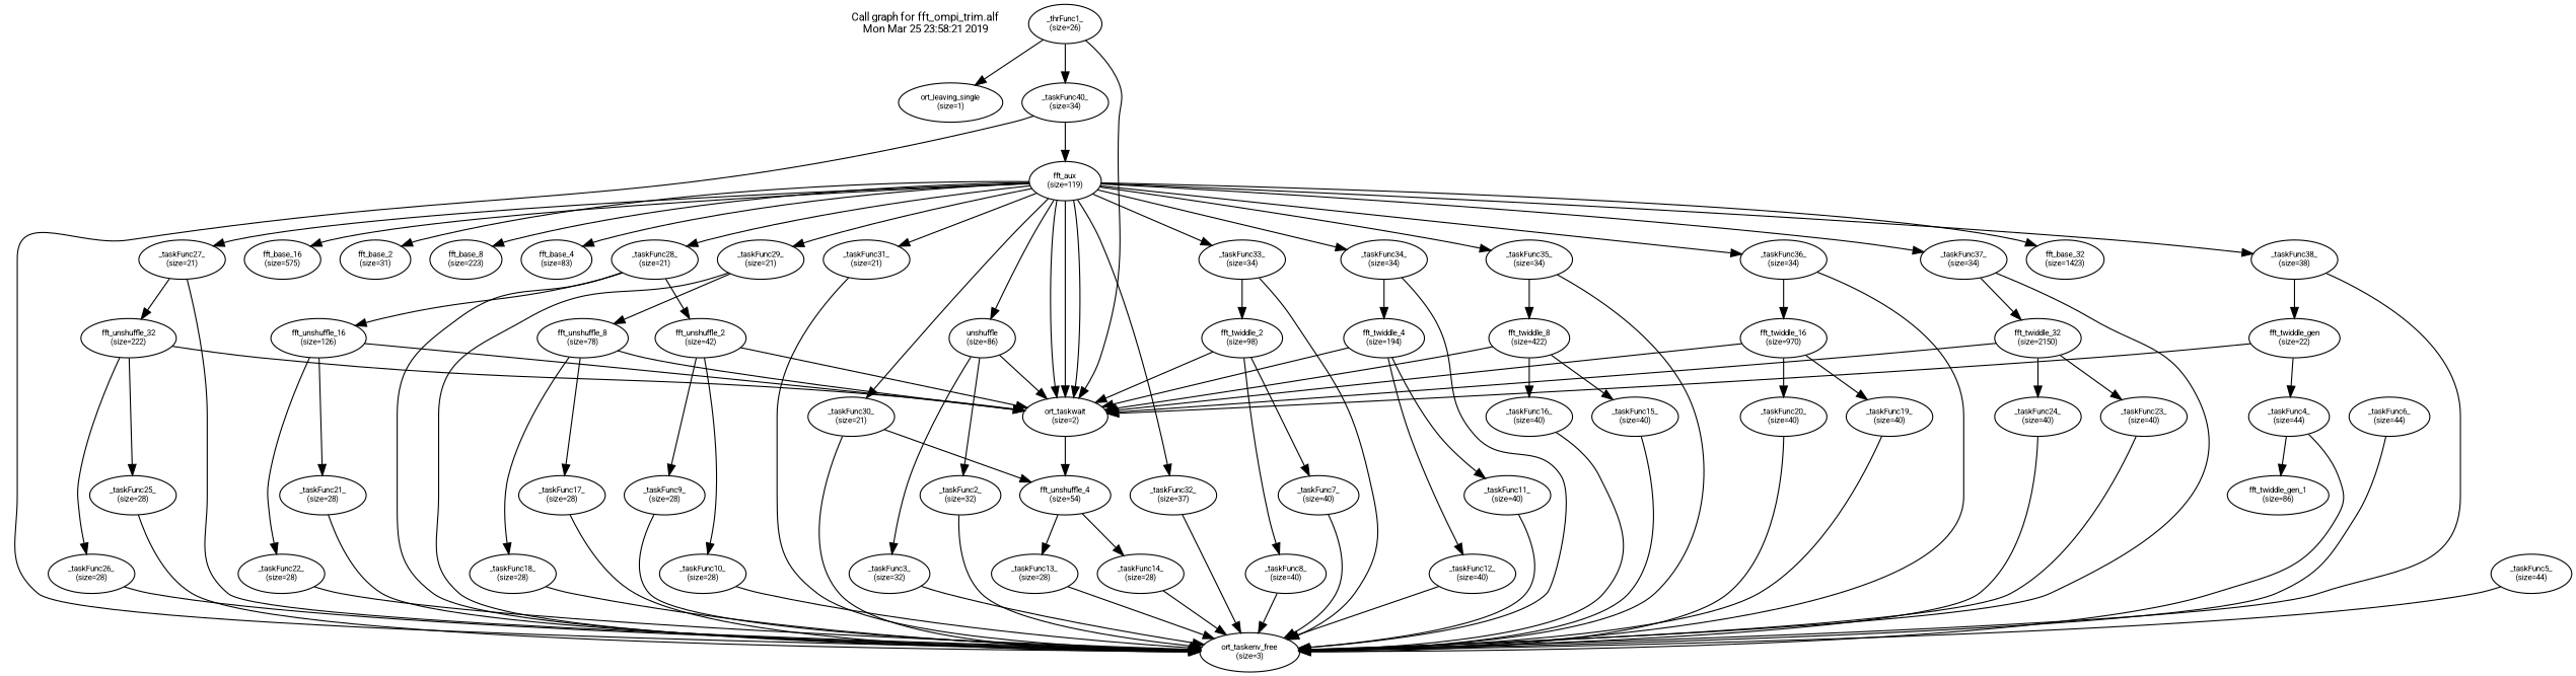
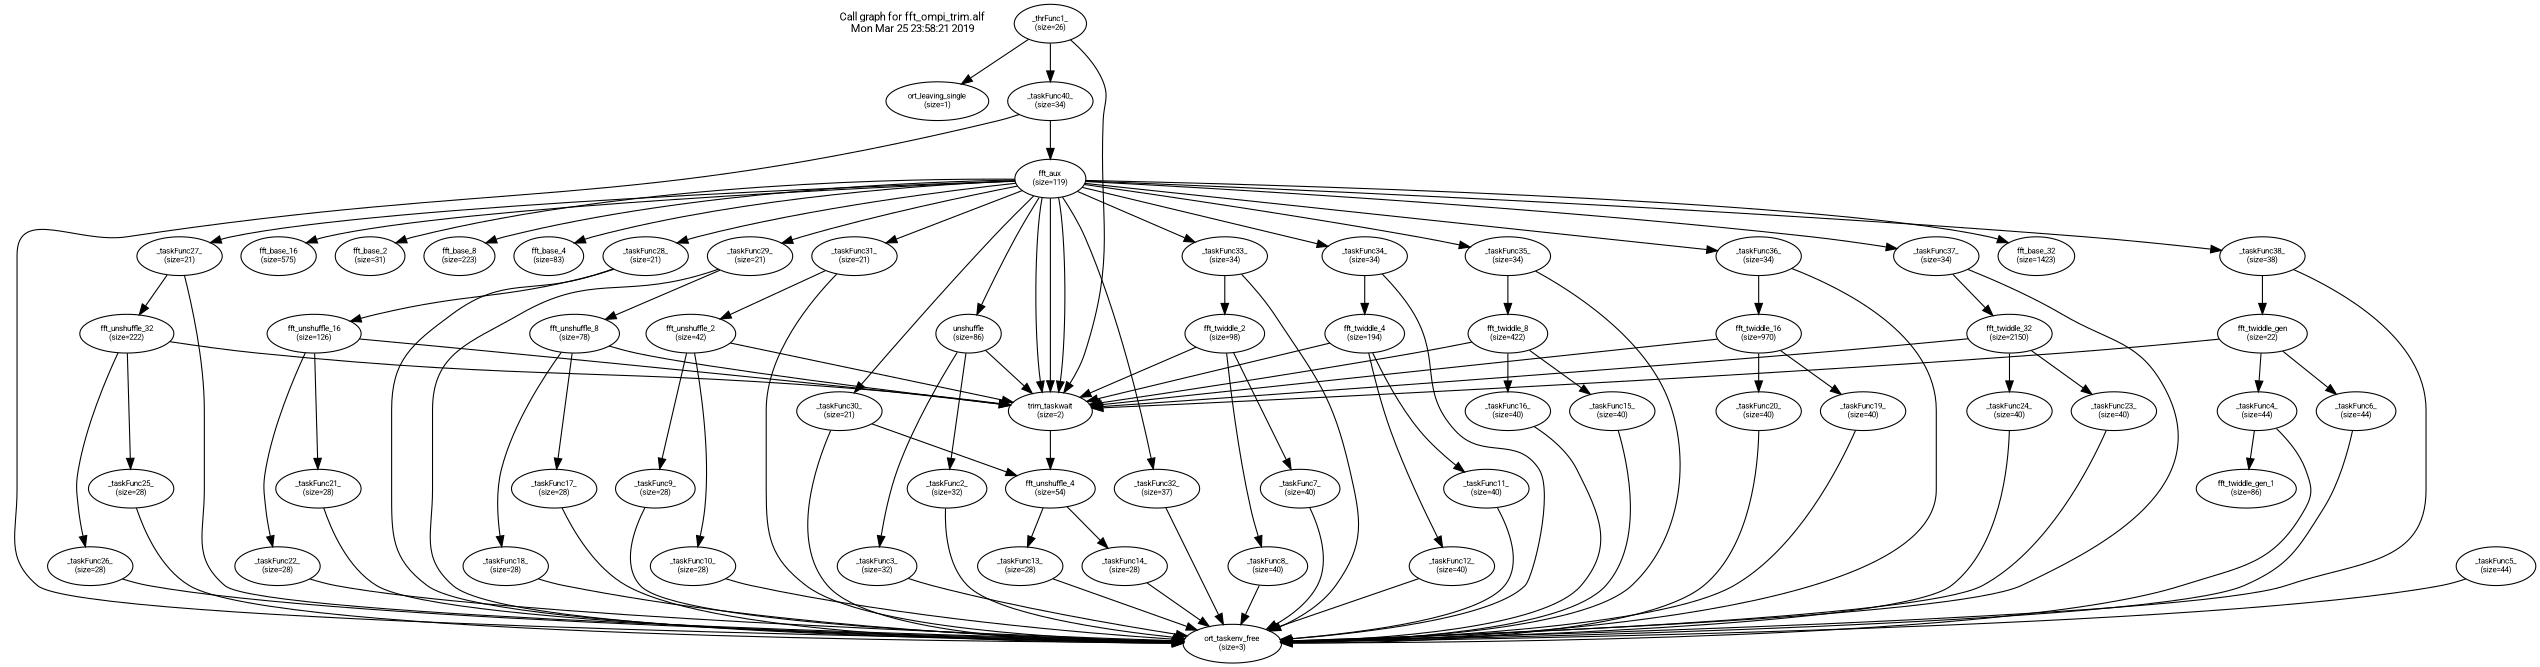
  digraph {
    fontname=Roboto
    rankdir=TB
    node [fontname=Roboto fontsize=7]
    edge [fontname=Roboto]
    "Call graph for fft_ompi_trim.alf\nMon Mar 25 23:58:21 2019" [fontsize=10 shape=plaintext]
    n2 [label="_thrFunc1_\n(size=26)"]
    n3 [label="ort_leaving_single\n(size=1)"]
-   n4 [label="ort_taskwait\n(size=2)"]
+   n4 [label="trim_taskwait\n(size=2)"]
    n5 [label="_taskFunc40_\n(size=34)"]
    n6 [label="fft_unshuffle_4\n(size=54)"]
    n7 [label="fft_aux\n(size=119)"]
    n8 [label="ort_taskenv_free\n(size=3)"]
    n9 [label="fft_base_32\n(size=1423)"]
    n10 [label="fft_base_16\n(size=575)"]
    n11 [label="fft_base_2\n(size=31)"]
    n12 [label="fft_base_8\n(size=223)"]
    n13 [label="fft_base_4\n(size=83)"]
    n14 [label="_taskFunc27_\n(size=21)"]
    n15 [label="_taskFunc28_\n(size=21)"]
    n16 [label="_taskFunc29_\n(size=21)"]
    n17 [label="_taskFunc30_\n(size=21)"]
    n18 [label="_taskFunc31_\n(size=21)"]
    n19 [label="unshuffle\n(size=86)"]
    n20 [label="_taskFunc32_\n(size=37)"]
    n21 [label="_taskFunc33_\n(size=34)"]
    n22 [label="_taskFunc34_\n(size=34)"]
    n23 [label="_taskFunc35_\n(size=34)"]
    n24 [label="_taskFunc36_\n(size=34)"]
    n25 [label="_taskFunc37_\n(size=34)"]
    n26 [label="_taskFunc38_\n(size=38)"]
    n27 [label="fft_unshuffle_32\n(size=222)"]
    n28 [label="fft_unshuffle_16\n(size=126)"]
    n29 [label="fft_unshuffle_8\n(size=78)"]
    n30 [label="fft_unshuffle_2\n(size=42)"]
    n31 [label="_taskFunc2_\n(size=32)"]
    n32 [label="_taskFunc3_\n(size=32)"]
    n33 [label="fft_twiddle_2\n(size=98)"]
    n34 [label="fft_twiddle_4\n(size=194)"]
    n35 [label="fft_twiddle_8\n(size=422)"]
    n36 [label="fft_twiddle_16\n(size=970)"]
    n37 [label="fft_twiddle_32\n(size=2150)"]
    n38 [label="fft_twiddle_gen\n(size=22)"]
    n39 [label="_taskFunc25_\n(size=28)"]
    n40 [label="_taskFunc26_\n(size=28)"]
    n41 [label="_taskFunc21_\n(size=28)"]
    n42 [label="_taskFunc22_\n(size=28)"]
    n43 [label="_taskFunc17_\n(size=28)"]
    n44 [label="_taskFunc18_\n(size=28)"]
    n45 [label="_taskFunc13_\n(size=28)"]
    n46 [label="_taskFunc14_\n(size=28)"]
    n47 [label="_taskFunc9_\n(size=28)"]
    n48 [label="_taskFunc10_\n(size=28)"]
    n49 [label="_taskFunc7_\n(size=40)"]
    n50 [label="_taskFunc8_\n(size=40)"]
    n51 [label="_taskFunc11_\n(size=40)"]
    n52 [label="_taskFunc12_\n(size=40)"]
    n53 [label="_taskFunc15_\n(size=40)"]
    n54 [label="_taskFunc16_\n(size=40)"]
    n55 [label="_taskFunc19_\n(size=40)"]
    n56 [label="_taskFunc20_\n(size=40)"]
    n57 [label="_taskFunc23_\n(size=40)"]
    n58 [label="_taskFunc24_\n(size=40)"]
    n59 [label="_taskFunc6_\n(size=44)"]
    n60 [label="_taskFunc4_\n(size=44)"]
    n61 [label="_taskFunc5_\n(size=44)"]
    n62 [label="fft_twiddle_gen_1\n(size=86)"]
    subgraph sub_1 {
      "Call graph for fft_ompi_trim.alf\nMon Mar 25 23:58:21 2019"
    }
    n2 -> n3
    n2 -> n4
    n2 -> n5
    n4 -> n6
    n5 -> n7
    n5 -> n8
    n6 -> n45
    n6 -> n46
    n7 -> n4
    n7 -> n4
    n7 -> n4
    n7 -> n9
    n7 -> n10
    n7 -> n11
    n7 -> n12
    n7 -> n13
    n7 -> n14
    n7 -> n15
    n7 -> n16
    n7 -> n17
    n7 -> n18
    n7 -> n19
    n7 -> n20
    n7 -> n21
    n7 -> n22
    n7 -> n23
    n7 -> n24
    n7 -> n25
    n7 -> n26
    n14 -> n8
    n14 -> n27
    n15 -> n8
    n15 -> n28
    n16 -> n8
    n16 -> n29
    n17 -> n6
    n17 -> n8
    n18 -> n8
-   n15 -> n30
+   n18 -> n30
    n19 -> n4
    n19 -> n31
    n19 -> n32
    n20 -> n8
    n21 -> n8
    n21 -> n33
    n22 -> n8
    n22 -> n34
    n23 -> n8
    n23 -> n35
    n24 -> n8
    n24 -> n36
    n25 -> n8
    n25 -> n37
    n26 -> n8
    n26 -> n38
    n27 -> n4
    n27 -> n39
    n27 -> n40
    n28 -> n4
    n28 -> n41
    n28 -> n42
    n29 -> n4
    n29 -> n43
    n29 -> n44
    n30 -> n4
    n30 -> n47
    n30 -> n48
    n31 -> n8
    n32 -> n8
    n33 -> n4
    n33 -> n49
    n33 -> n50
    n34 -> n4
    n34 -> n51
    n34 -> n52
    n35 -> n4
    n35 -> n53
    n35 -> n54
    n36 -> n4
    n36 -> n55
    n36 -> n56
    n37 -> n4
    n37 -> n57
    n37 -> n58
    n38 -> n4
+   n38 -> n59
    n38 -> n60
    n39 -> n8
    n40 -> n8
    n41 -> n8
    n42 -> n8
    n43 -> n8
    n44 -> n8
    n45 -> n8
    n46 -> n8
    n47 -> n8
    n48 -> n8
    n49 -> n8
    n50 -> n8
    n51 -> n8
    n52 -> n8
    n53 -> n8
    n54 -> n8
    n55 -> n8
    n56 -> n8
    n57 -> n8
    n58 -> n8
    n59 -> n8
    n60 -> n8
    n60 -> n62
    n61 -> n8
  }
